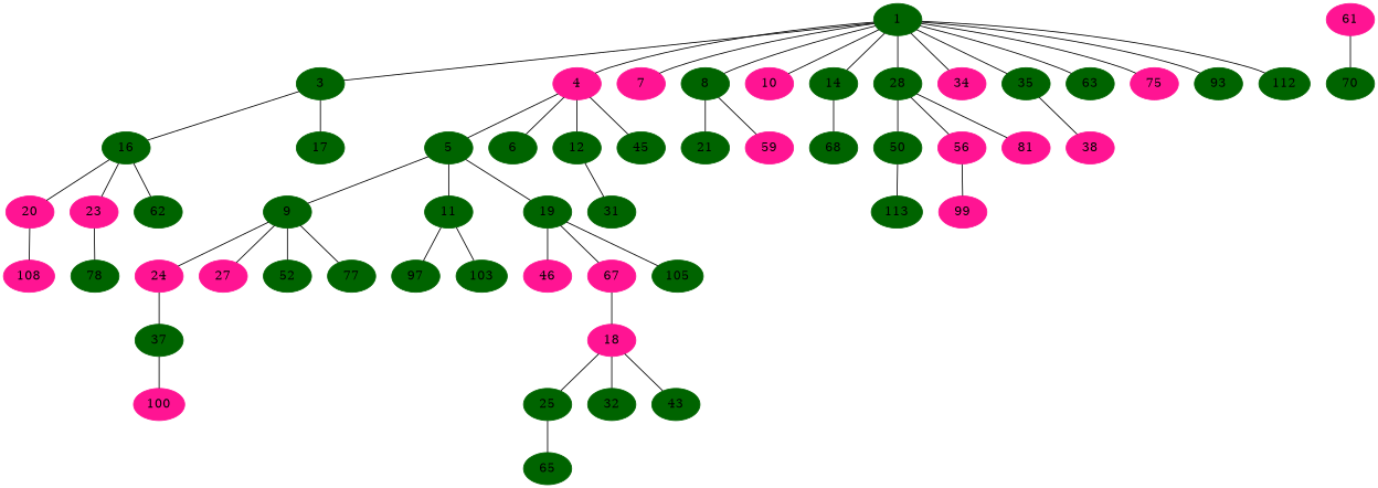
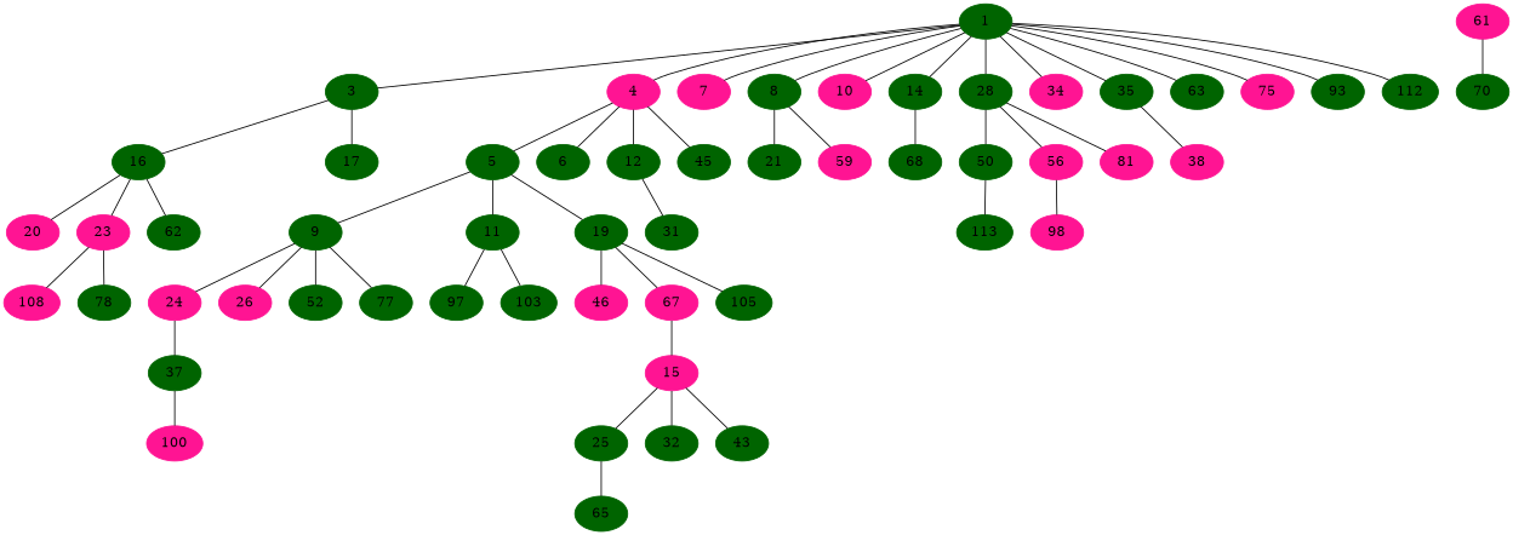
  graph {
    node [color=darkgreen style=filled]
    1 [super="+2"]
    3
    4 [color=deeppink]
    7 [color=deeppink super="+110"]
    8
    10 [color=deeppink super="+13+42+80+104+18+27"]
    14
    28 [super="+71+87+51+30"]
    34 [color=deeppink super="+79"]
    35 [super="+36+90"]
    63
    75 [color=deeppink]
    93 [super="+107"]
    112
    16 [super="+44"]
    17
    5 [super="+116+48"]
    6 [super="+114"]
    12
    45 [super="+117+53"]
    21 [super="+55+99"]
    59 [color=deeppink]
    68
    50
    56 [color=deeppink super="+84+82"]
    81 [color=deeppink super="+83"]
    38 [color=deeppink super="+72"]
    20 [color=deeppink]
    23 [color=deeppink]
    62
    9 [super="+22"]
    11
    19 [super="+33"]
    31
-   15 [color=deeppink super="+29" label=18]
+   15 [color=deeppink super="+29"]
    25 [super="+54"]
    32 [super="+102"]
    43 [super="+69"]
    24 [color=deeppink]
-   26 [color=deeppink label=27]
+   26 [color=deeppink]
    52
    77
    97
    103
    46 [color=deeppink super="+74+66"]
    67 [color=deeppink super="+115"]
    105
    37 [super="+40"]
    65 [super="+89"]
    108 [color=deeppink]
    78
    100 [color=deeppink]
    113
-   98 [color=deeppink label=99]
+   98 [color=deeppink]
    61 [color=deeppink super="+64"]
    70
    1 -- 3
    1 -- 4
    1 -- 7
    1 -- 8
    1 -- 10
    1 -- 14
    1 -- 28
    1 -- 34
    1 -- 35
    1 -- 63
    1 -- 75
    1 -- 93
    1 -- 112
    3 -- 16
    3 -- 17
    4 -- 5
    4 -- 6
    4 -- 12
    4 -- 45
    8 -- 21
    8 -- 59
    14 -- 68
    28 -- 50
    28 -- 56
    28 -- 81
    35 -- 38
    16 -- 20
    16 -- 23
    16 -- 62
    5 -- 9
    5 -- 11
    5 -- 19
    12 -- 31
    50 -- 113
    56 -- 98
-   20 -- 108
+   23 -- 108
    23 -- 78
    9 -- 24
    9 -- 26
    9 -- 52
    9 -- 77
    11 -- 97
    11 -- 103
    19 -- 46
    19 -- 67
    19 -- 105
    15 -- 25
    15 -- 32
    15 -- 43
    25 -- 65
    24 -- 37
    67 -- 15
    37 -- 100
    61 -- 70
  }
